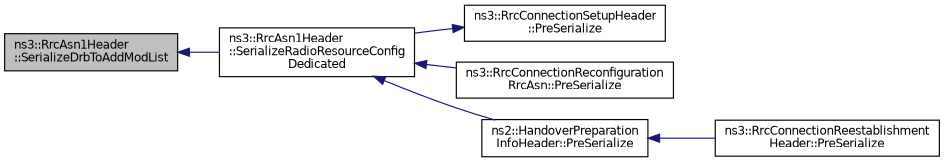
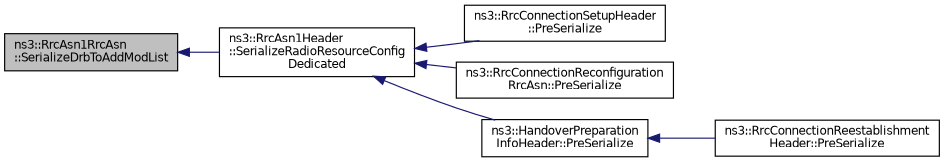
  digraph {
    rankdir=LR
    node [color=black fillcolor=white fontname=Helvetica fontsize=10 shape=record style=filled]
    edge [color=midnightblue dir=back fontname=Helvetica fontsize=10 labelfontname=Helvetica labelfontsize=10 style=solid]
-   n1 [fillcolor=grey75 fontcolor=black height=0.2 label="ns3::RrcAsn1Header\l::SerializeDrbToAddModList" width=0.4]
+   n1 [fillcolor=grey75 fontcolor=black height=0.2 label="ns3::RrcAsn1RrcAsn\l::SerializeDrbToAddModList" width=0.4]
    n2 [height=0.2 label="ns3::RrcAsn1Header\l::SerializeRadioResourceConfig\lDedicated" width=0.4]
    n3 [height=0.2 label="ns3::RrcConnectionSetupHeader\l::PreSerialize" width=0.4]
    n4 [height=0.2 label="ns3::RrcConnectionReconfiguration\lRrcAsn::PreSerialize" width=0.4]
-   n5 [height=0.2 label="ns2::HandoverPreparation\lInfoHeader::PreSerialize" width=0.4]
+   n5 [height=0.2 label="ns3::HandoverPreparation\lInfoHeader::PreSerialize" width=0.4]
    n6 [height=0.2 label="ns3::RrcConnectionReestablishment\lHeader::PreSerialize" width=0.4]
    n1 -> n2
-   n3 -> n2
+   n2 -> n3
    n2 -> n4
    n2 -> n5
    n5 -> n6
  }
